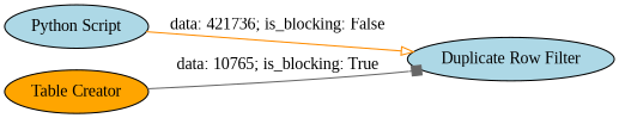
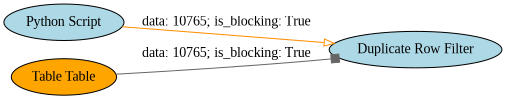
  digraph {
    fontname="Liberation Serif"
    rankdir=LR
    node [fillcolor=lightblue fontname="Liberation Serif" style=filled]
    edge [fontname="Liberation Serif"]
    n1 [label="Python Script"]
    n2 [label="Duplicate Row Filter"]
-   n3 [fillcolor=orange label="Table Creator"]
-   n1 -> n2 [arrowhead=onormal color=darkorange label="data: 421736; is_blocking: False"]
+   n3 [fillcolor=orange label="Table Table"]
+   n1 -> n2 [arrowhead=onormal color=darkorange label="data: 10765; is_blocking: True"]
    n3 -> n2 [arrowhead=box color=gray40 label="data: 10765; is_blocking: True"]
  }
